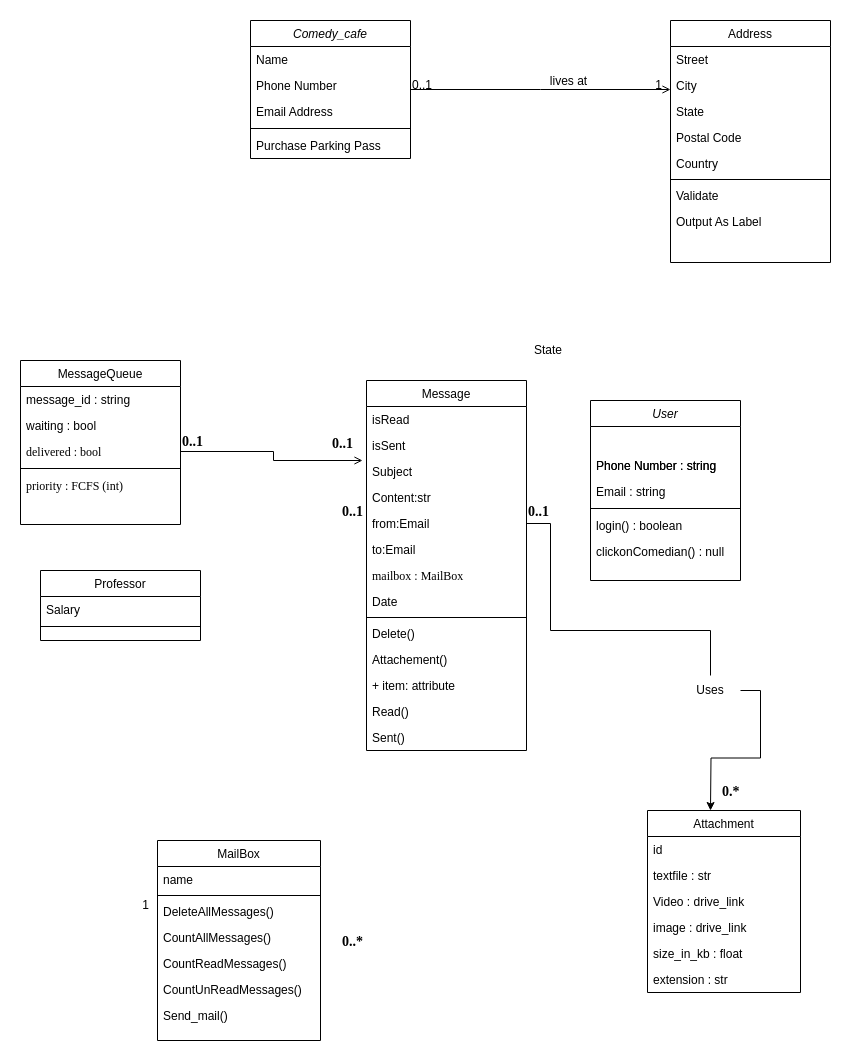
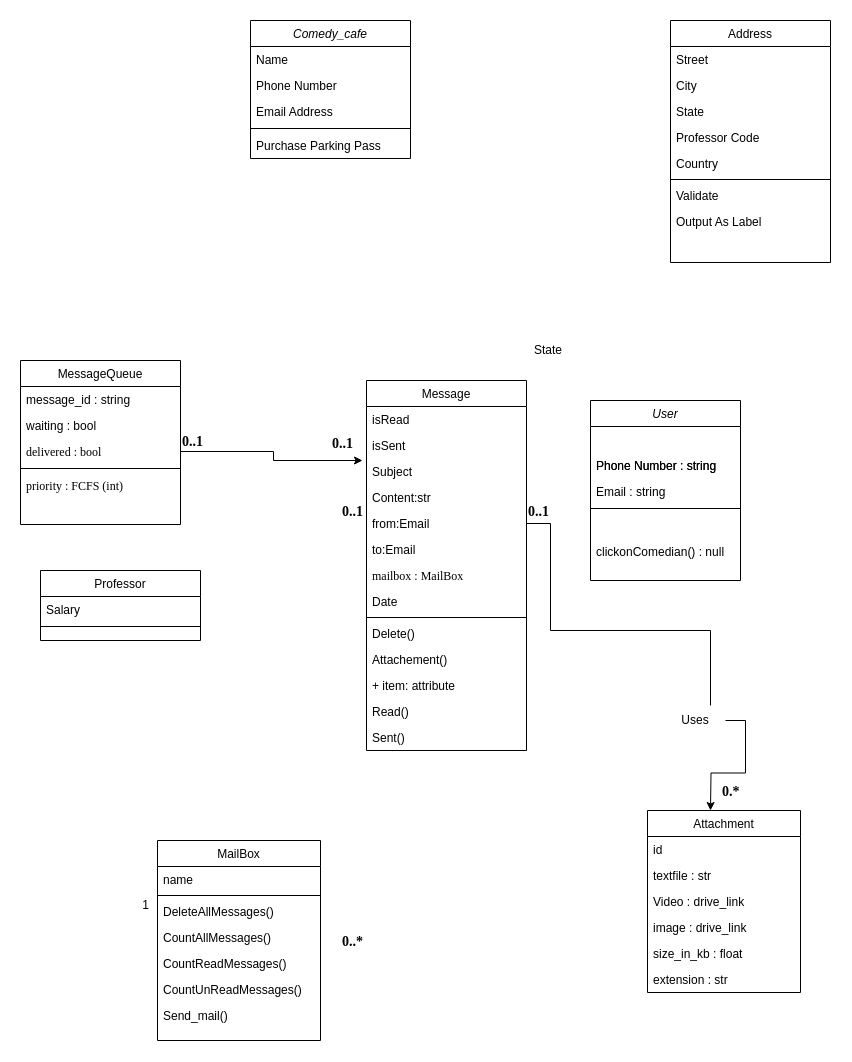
  <mxCell id="0" />
  <mxCell id="1" parent="0" />
  <mxCell id="2" value="Comedy_cafe" style="swimlane;fontStyle=2;align=center;verticalAlign=top;childLayout=stackLayout;horizontal=1;startSize=26;horizontalStack=0;resizeParent=1;resizeLast=0;collapsible=1;marginBottom=0;rounded=0;shadow=0;strokeWidth=1;" parent="1" vertex="1"><mxGeometry x="250" y="20" width="160" height="138" as="geometry"><mxRectangle x="230" y="140" width="160" height="26" as="alternateBounds" /></mxGeometry></mxCell>
  <mxCell id="3" value="Name" style="text;align=left;verticalAlign=top;spacingLeft=4;spacingRight=4;overflow=hidden;rotatable=0;points=[[0,0.5],[1,0.5]];portConstraint=eastwest;" parent="2" vertex="1"><mxGeometry y="26" width="160" height="26" as="geometry" /></mxCell>
  <mxCell id="4" value="Phone Number" style="text;align=left;verticalAlign=top;spacingLeft=4;spacingRight=4;overflow=hidden;rotatable=0;points=[[0,0.5],[1,0.5]];portConstraint=eastwest;rounded=0;shadow=0;html=0;" parent="2" vertex="1"><mxGeometry y="52" width="160" height="26" as="geometry" /></mxCell>
  <mxCell id="5" value="Email Address" style="text;align=left;verticalAlign=top;spacingLeft=4;spacingRight=4;overflow=hidden;rotatable=0;points=[[0,0.5],[1,0.5]];portConstraint=eastwest;rounded=0;shadow=0;html=0;" parent="2" vertex="1"><mxGeometry y="78" width="160" height="26" as="geometry" /></mxCell>
  <mxCell id="6" value="" style="line;html=1;strokeWidth=1;align=left;verticalAlign=middle;spacingTop=-1;spacingLeft=3;spacingRight=3;rotatable=0;labelPosition=right;points=[];portConstraint=eastwest;" parent="2" vertex="1"><mxGeometry y="104" width="160" height="8" as="geometry" /></mxCell>
  <mxCell id="7" value="Purchase Parking Pass" style="text;align=left;verticalAlign=top;spacingLeft=4;spacingRight=4;overflow=hidden;rotatable=0;points=[[0,0.5],[1,0.5]];portConstraint=eastwest;" parent="2" vertex="1"><mxGeometry y="112" width="160" height="26" as="geometry" /></mxCell>
  <mxCell id="8" value="MessageQueue" style="swimlane;fontStyle=0;align=center;verticalAlign=top;childLayout=stackLayout;horizontal=1;startSize=26;horizontalStack=0;resizeParent=1;resizeLast=0;collapsible=1;marginBottom=0;rounded=0;shadow=0;strokeWidth=1;" parent="1" vertex="1"><mxGeometry y="360" width="160" height="164" as="geometry" x="20"><mxRectangle x="130" y="380" width="160" height="26" as="alternateBounds" /></mxGeometry></mxCell>
  <mxCell id="9" value="message_id : string" style="text;align=left;verticalAlign=top;spacingLeft=4;spacingRight=4;overflow=hidden;rotatable=0;points=[[0,0.5],[1,0.5]];portConstraint=eastwest;" parent="8" vertex="1"><mxGeometry y="26" width="160" height="26" as="geometry" /></mxCell>
  <mxCell id="10" value="waiting : bool" style="text;align=left;verticalAlign=top;spacingLeft=4;spacingRight=4;overflow=hidden;rotatable=0;points=[[0,0.5],[1,0.5]];portConstraint=eastwest;rounded=0;shadow=0;html=0;" parent="8" vertex="1"><mxGeometry y="52" width="160" height="26" as="geometry" /></mxCell>
  <mxCell id="11" value="delivered : bool" style="text;strokeColor=none;fillColor=none;align=left;verticalAlign=top;spacingLeft=4;spacingRight=4;overflow=hidden;rotatable=0;points=[[0,0.5],[1,0.5]];portConstraint=eastwest;fontSize=12;fontFamily=Georgia;" vertex="1" parent="8"><mxGeometry y="78" width="160" height="26" as="geometry" /></mxCell>
  <mxCell id="12" value="" style="line;html=1;strokeWidth=1;align=left;verticalAlign=middle;spacingTop=-1;spacingLeft=3;spacingRight=3;rotatable=0;labelPosition=right;points=[];portConstraint=eastwest;" parent="8" vertex="1"><mxGeometry y="104" width="160" height="8" as="geometry" /></mxCell>
  <mxCell id="13" value="priority : FCFS (int)" style="text;strokeColor=none;fillColor=none;align=left;verticalAlign=top;spacingLeft=4;spacingRight=4;overflow=hidden;rotatable=0;points=[[0,0.5],[1,0.5]];portConstraint=eastwest;fontSize=12;fontFamily=Georgia;" vertex="1" parent="8"><mxGeometry y="112" width="160" height="26" as="geometry" /></mxCell>
  <mxCell id="14" value="Professor" style="swimlane;fontStyle=0;align=center;verticalAlign=top;childLayout=stackLayout;horizontal=1;startSize=26;horizontalStack=0;resizeParent=1;resizeLast=0;collapsible=1;marginBottom=0;rounded=0;shadow=0;strokeWidth=1;" parent="1" vertex="1"><mxGeometry x="40" y="570" width="160" height="70" as="geometry"><mxRectangle x="340" y="380" width="170" height="26" as="alternateBounds" /></mxGeometry></mxCell>
  <mxCell id="15" value="Salary" style="text;align=left;verticalAlign=top;spacingLeft=4;spacingRight=4;overflow=hidden;rotatable=0;points=[[0,0.5],[1,0.5]];portConstraint=eastwest;" parent="14" vertex="1"><mxGeometry y="26" width="160" height="26" as="geometry" /></mxCell>
  <mxCell id="16" value="" style="line;html=1;strokeWidth=1;align=left;verticalAlign=middle;spacingTop=-1;spacingLeft=3;spacingRight=3;rotatable=0;labelPosition=right;points=[];portConstraint=eastwest;" parent="14" vertex="1"><mxGeometry y="52" width="160" height="8" as="geometry" /></mxCell>
  <mxCell id="17" value="Address" style="swimlane;fontStyle=0;align=center;verticalAlign=top;childLayout=stackLayout;horizontal=1;startSize=26;horizontalStack=0;resizeParent=1;resizeLast=0;collapsible=1;marginBottom=0;rounded=0;shadow=0;strokeWidth=1;" parent="1" vertex="1"><mxGeometry x="670" y="20" width="160" height="242" as="geometry"><mxRectangle x="550" y="140" width="160" height="26" as="alternateBounds" /></mxGeometry></mxCell>
  <mxCell id="18" value="Street" style="text;align=left;verticalAlign=top;spacingLeft=4;spacingRight=4;overflow=hidden;rotatable=0;points=[[0,0.5],[1,0.5]];portConstraint=eastwest;" parent="17" vertex="1"><mxGeometry y="26" width="160" height="26" as="geometry" /></mxCell>
  <mxCell id="19" value="City" style="text;align=left;verticalAlign=top;spacingLeft=4;spacingRight=4;overflow=hidden;rotatable=0;points=[[0,0.5],[1,0.5]];portConstraint=eastwest;rounded=0;shadow=0;html=0;" parent="17" vertex="1"><mxGeometry y="52" width="160" height="26" as="geometry" /></mxCell>
  <mxCell id="20" value="State" style="text;align=left;verticalAlign=top;spacingLeft=4;spacingRight=4;overflow=hidden;rotatable=0;points=[[0,0.5],[1,0.5]];portConstraint=eastwest;rounded=0;shadow=0;html=0;" parent="17" vertex="1"><mxGeometry y="78" width="160" height="26" as="geometry" /></mxCell>
- <mxCell id="21" value="Postal Code" style="text;align=left;verticalAlign=top;spacingLeft=4;spacingRight=4;overflow=hidden;rotatable=0;points=[[0,0.5],[1,0.5]];portConstraint=eastwest;rounded=0;shadow=0;html=0;" parent="17" vertex="1"><mxGeometry y="104" width="160" height="26" as="geometry" /></mxCell>
+ <mxCell id="21" value="Professor Code" style="text;align=left;verticalAlign=top;spacingLeft=4;spacingRight=4;overflow=hidden;rotatable=0;points=[[0,0.5],[1,0.5]];portConstraint=eastwest;rounded=0;shadow=0;html=0;" parent="17" vertex="1"><mxGeometry y="104" width="160" height="26" as="geometry" /></mxCell>
  <mxCell id="22" value="Country" style="text;align=left;verticalAlign=top;spacingLeft=4;spacingRight=4;overflow=hidden;rotatable=0;points=[[0,0.5],[1,0.5]];portConstraint=eastwest;rounded=0;shadow=0;html=0;" parent="17" vertex="1"><mxGeometry y="130" width="160" height="26" as="geometry" /></mxCell>
  <mxCell id="23" value="" style="line;html=1;strokeWidth=1;align=left;verticalAlign=middle;spacingTop=-1;spacingLeft=3;spacingRight=3;rotatable=0;labelPosition=right;points=[];portConstraint=eastwest;" parent="17" vertex="1"><mxGeometry y="156" width="160" height="6" as="geometry" /></mxCell>
  <mxCell id="24" value="Validate" style="text;align=left;verticalAlign=top;spacingLeft=4;spacingRight=4;overflow=hidden;rotatable=0;points=[[0,0.5],[1,0.5]];portConstraint=eastwest;" parent="17" vertex="1"><mxGeometry y="162" width="160" height="26" as="geometry" /></mxCell>
  <mxCell id="25" value="Output As Label" style="text;align=left;verticalAlign=top;spacingLeft=4;spacingRight=4;overflow=hidden;rotatable=0;points=[[0,0.5],[1,0.5]];portConstraint=eastwest;" parent="17" vertex="1"><mxGeometry y="188" width="160" height="26" as="geometry" /></mxCell>
- <mxCell id="26" value="" style="endArrow=open;shadow=0;strokeWidth=1;rounded=0;endFill=1;edgeStyle=elbowEdgeStyle;elbow=vertical;" parent="1" source="2" target="17" edge="1"><mxGeometry x="0.5" y="41" relative="1" as="geometry"><mxPoint x="400" y="192" as="sourcePoint" /><mxPoint x="560" y="192" as="targetPoint" /><mxPoint x="-40" y="32" as="offset" /></mxGeometry></mxCell>
- <mxCell id="27" value="0..1" style="resizable=0;align=left;verticalAlign=bottom;labelBackgroundColor=none;fontSize=12;" parent="26" connectable="0" vertex="1"><mxGeometry x="-1" relative="1" as="geometry"><mxPoint y="4" as="offset" /></mxGeometry></mxCell>
- <mxCell id="28" value="1" style="resizable=0;align=right;verticalAlign=bottom;labelBackgroundColor=none;fontSize=12;" parent="26" connectable="0" vertex="1"><mxGeometry x="1" relative="1" as="geometry"><mxPoint x="-7" y="4" as="offset" /></mxGeometry></mxCell>
- <mxCell id="29" value="lives at" style="text;html=1;resizable=0;points=[];;align=center;verticalAlign=middle;labelBackgroundColor=none;rounded=0;shadow=0;strokeWidth=1;fontSize=12;" parent="26" vertex="1" connectable="0"><mxGeometry x="0.5" y="49" relative="1" as="geometry"><mxPoint x="-38" y="40" as="offset" /></mxGeometry></mxCell>
  <mxCell id="30" value="User" style="swimlane;fontStyle=2;align=center;verticalAlign=top;childLayout=stackLayout;horizontal=1;startSize=26;horizontalStack=0;resizeParent=1;resizeLast=0;collapsible=1;marginBottom=0;rounded=0;shadow=0;strokeWidth=1;" vertex="1" parent="1"><mxGeometry x="590" y="400" width="150" height="180" as="geometry"><mxRectangle x="230" y="140" width="160" height="26" as="alternateBounds" /></mxGeometry></mxCell>
  <mxCell id="31" value="" style="group" vertex="1" connectable="0" parent="30"><mxGeometry y="26" width="150" height="112" as="geometry" /></mxCell>
  <mxCell id="32" value="Phone Number : string" style="text;align=left;verticalAlign=top;spacingLeft=4;spacingRight=4;overflow=hidden;rotatable=0;points=[[0,0.5],[1,0.5]];portConstraint=eastwest;rounded=0;shadow=0;html=0;" vertex="1" parent="31"><mxGeometry y="26" width="150" height="26" as="geometry" /></mxCell>
  <mxCell id="33" value="Email : string" style="text;align=left;verticalAlign=top;spacingLeft=4;spacingRight=4;overflow=hidden;rotatable=0;points=[[0,0.5],[1,0.5]];portConstraint=eastwest;rounded=0;shadow=0;html=0;" vertex="1" parent="31"><mxGeometry y="52" width="150" height="26" as="geometry" /></mxCell>
  <mxCell id="34" value="" style="line;html=1;strokeWidth=1;align=left;verticalAlign=middle;spacingTop=-1;spacingLeft=3;spacingRight=3;rotatable=0;labelPosition=right;points=[];portConstraint=eastwest;" vertex="1" parent="31"><mxGeometry y="78" width="150" height="8" as="geometry" /></mxCell>
- <mxCell id="35" value="login() : boolean" style="text;align=left;verticalAlign=top;spacingLeft=4;spacingRight=4;overflow=hidden;rotatable=0;points=[[0,0.5],[1,0.5]];portConstraint=eastwest;" vertex="1" parent="31"><mxGeometry y="86" width="150" height="26" as="geometry" /></mxCell>
  <mxCell id="36" value="clickonComedian() : null" style="text;strokeColor=none;fillColor=none;align=left;verticalAlign=top;spacingLeft=4;spacingRight=4;overflow=hidden;rotatable=0;points=[[0,0.5],[1,0.5]];portConstraint=eastwest;" vertex="1" parent="30"><mxGeometry y="138" width="150" height="26" as="geometry" /></mxCell>
  <mxCell id="37" value="Phone Number : string" style="text;align=left;verticalAlign=top;spacingLeft=4;spacingRight=4;overflow=hidden;rotatable=0;points=[[0,0.5],[1,0.5]];portConstraint=eastwest;rounded=0;shadow=0;html=0;" vertex="1" parent="1"><mxGeometry x="590" y="452" width="150" height="26" as="geometry" /></mxCell>
  <mxCell id="38" value="State" style="text;align=left;verticalAlign=top;spacingLeft=4;spacingRight=4;overflow=hidden;rotatable=0;points=[[0,0.5],[1,0.5]];portConstraint=eastwest;rounded=0;shadow=0;html=0;" vertex="1" parent="1"><mxGeometry x="528" y="336" width="162" height="24" as="geometry" /></mxCell>
  <mxCell id="39" value="Message" style="swimlane;fontStyle=0;align=center;verticalAlign=top;childLayout=stackLayout;horizontal=1;startSize=26;horizontalStack=0;resizeParent=1;resizeLast=0;collapsible=1;marginBottom=0;rounded=0;shadow=0;strokeWidth=1;" vertex="1" parent="1"><mxGeometry x="366" y="380" width="160" height="370" as="geometry"><mxRectangle x="550" y="140" width="160" height="26" as="alternateBounds" /></mxGeometry></mxCell>
  <mxCell id="40" value="isRead" style="text;align=left;verticalAlign=top;spacingLeft=4;spacingRight=4;overflow=hidden;rotatable=0;points=[[0,0.5],[1,0.5]];portConstraint=eastwest;" vertex="1" parent="39"><mxGeometry y="26" width="160" height="26" as="geometry" /></mxCell>
  <mxCell id="41" value="isSent" style="text;align=left;verticalAlign=top;spacingLeft=4;spacingRight=4;overflow=hidden;rotatable=0;points=[[0,0.5],[1,0.5]];portConstraint=eastwest;rounded=0;shadow=0;html=0;" vertex="1" parent="39"><mxGeometry y="52" width="160" height="26" as="geometry" /></mxCell>
  <mxCell id="42" value="Subject" style="text;align=left;verticalAlign=top;spacingLeft=4;spacingRight=4;overflow=hidden;rotatable=0;points=[[0,0.5],[1,0.5]];portConstraint=eastwest;rounded=0;shadow=0;html=0;" vertex="1" parent="39"><mxGeometry y="78" width="160" height="26" as="geometry" /></mxCell>
  <mxCell id="43" value="Content:str " style="text;align=left;verticalAlign=top;spacingLeft=4;spacingRight=4;overflow=hidden;rotatable=0;points=[[0,0.5],[1,0.5]];portConstraint=eastwest;rounded=0;shadow=0;html=0;" vertex="1" parent="39"><mxGeometry y="104" width="160" height="26" as="geometry" /></mxCell>
  <mxCell id="44" value="from:Email" style="text;strokeColor=none;fillColor=none;align=left;verticalAlign=top;spacingLeft=4;spacingRight=4;overflow=hidden;rotatable=0;points=[[0,0.5],[1,0.5]];portConstraint=eastwest;" vertex="1" parent="39"><mxGeometry y="130" width="160" height="26" as="geometry" /></mxCell>
  <mxCell id="45" value="to:Email" style="text;align=left;verticalAlign=top;spacingLeft=4;spacingRight=4;overflow=hidden;rotatable=0;points=[[0,0.5],[1,0.5]];portConstraint=eastwest;rounded=0;shadow=0;html=0;" vertex="1" parent="39"><mxGeometry y="156" width="160" height="26" as="geometry" /></mxCell>
  <mxCell id="46" value="mailbox : MailBox" style="text;strokeColor=none;fillColor=none;align=left;verticalAlign=top;spacingLeft=4;spacingRight=4;overflow=hidden;rotatable=0;points=[[0,0.5],[1,0.5]];portConstraint=eastwest;fontSize=12;fontFamily=Georgia;" vertex="1" parent="39"><mxGeometry y="182" width="160" height="26" as="geometry" /></mxCell>
  <mxCell id="47" value="Date" style="text;strokeColor=none;fillColor=none;align=left;verticalAlign=top;spacingLeft=4;spacingRight=4;overflow=hidden;rotatable=0;points=[[0,0.5],[1,0.5]];portConstraint=eastwest;" vertex="1" parent="39"><mxGeometry y="208" width="160" height="26" as="geometry" /></mxCell>
  <mxCell id="48" value="" style="line;html=1;strokeWidth=1;align=left;verticalAlign=middle;spacingTop=-1;spacingLeft=3;spacingRight=3;rotatable=0;labelPosition=right;points=[];portConstraint=eastwest;" vertex="1" parent="39"><mxGeometry y="234" width="160" height="6" as="geometry" /></mxCell>
  <mxCell id="49" value="Delete()" style="text;strokeColor=none;fillColor=none;align=left;verticalAlign=top;spacingLeft=4;spacingRight=4;overflow=hidden;rotatable=0;points=[[0,0.5],[1,0.5]];portConstraint=eastwest;" vertex="1" parent="39"><mxGeometry y="240" width="160" height="26" as="geometry" /></mxCell>
  <mxCell id="50" value="Attachement()" style="text;strokeColor=none;fillColor=none;align=left;verticalAlign=top;spacingLeft=4;spacingRight=4;overflow=hidden;rotatable=0;points=[[0,0.5],[1,0.5]];portConstraint=eastwest;" vertex="1" parent="39"><mxGeometry y="266" width="160" height="26" as="geometry" /></mxCell>
  <mxCell id="51" value="+ item: attribute" style="text;strokeColor=none;fillColor=none;align=left;verticalAlign=top;spacingLeft=4;spacingRight=4;overflow=hidden;rotatable=0;points=[[0,0.5],[1,0.5]];portConstraint=eastwest;" vertex="1" parent="39"><mxGeometry y="292" width="160" height="26" as="geometry" /></mxCell>
  <mxCell id="52" value="Read()" style="text;align=left;verticalAlign=top;spacingLeft=4;spacingRight=4;overflow=hidden;rotatable=0;points=[[0,0.5],[1,0.5]];portConstraint=eastwest;" vertex="1" parent="39"><mxGeometry y="318" width="160" height="26" as="geometry" /></mxCell>
  <mxCell id="53" value="Sent()" style="text;align=left;verticalAlign=top;spacingLeft=4;spacingRight=4;overflow=hidden;rotatable=0;points=[[0,0.5],[1,0.5]];portConstraint=eastwest;" vertex="1" parent="39"><mxGeometry y="344" width="160" height="26" as="geometry" /></mxCell>
  <mxCell id="54" value="MailBox" style="swimlane;fontStyle=0;align=center;verticalAlign=top;childLayout=stackLayout;horizontal=1;startSize=26;horizontalStack=0;resizeParent=1;resizeLast=0;collapsible=1;marginBottom=0;rounded=0;shadow=0;strokeWidth=1;" vertex="1" parent="1"><mxGeometry x="157" y="840" width="163" height="200" as="geometry"><mxRectangle x="550" y="140" width="160" height="26" as="alternateBounds" /></mxGeometry></mxCell>
  <mxCell id="55" value="name" style="text;align=left;verticalAlign=top;spacingLeft=4;spacingRight=4;overflow=hidden;rotatable=0;points=[[0,0.5],[1,0.5]];portConstraint=eastwest;" vertex="1" parent="54"><mxGeometry y="26" width="163" height="26" as="geometry" /></mxCell>
  <mxCell id="56" value="" style="line;html=1;strokeWidth=1;align=left;verticalAlign=middle;spacingTop=-1;spacingLeft=3;spacingRight=3;rotatable=0;labelPosition=right;points=[];portConstraint=eastwest;" vertex="1" parent="54"><mxGeometry y="52" width="163" height="6" as="geometry" /></mxCell>
  <mxCell id="57" value="DeleteAllMessages()" style="text;strokeColor=none;fillColor=none;align=left;verticalAlign=top;spacingLeft=4;spacingRight=4;overflow=hidden;rotatable=0;points=[[0,0.5],[1,0.5]];portConstraint=eastwest;" vertex="1" parent="54"><mxGeometry y="58" width="163" height="26" as="geometry" /></mxCell>
  <mxCell id="58" value="CountAllMessages()" style="text;strokeColor=none;fillColor=none;align=left;verticalAlign=top;spacingLeft=4;spacingRight=4;overflow=hidden;rotatable=0;points=[[0,0.5],[1,0.5]];portConstraint=eastwest;" vertex="1" parent="54"><mxGeometry y="84" width="163" height="26" as="geometry" /></mxCell>
  <mxCell id="59" value="CountReadMessages()" style="text;strokeColor=none;fillColor=none;align=left;verticalAlign=top;spacingLeft=4;spacingRight=4;overflow=hidden;rotatable=0;points=[[0,0.5],[1,0.5]];portConstraint=eastwest;" vertex="1" parent="54"><mxGeometry y="110" width="163" height="26" as="geometry" /></mxCell>
  <mxCell id="60" value="CountUnReadMessages()" style="text;align=left;verticalAlign=top;spacingLeft=4;spacingRight=4;overflow=hidden;rotatable=0;points=[[0,0.5],[1,0.5]];portConstraint=eastwest;" vertex="1" parent="54"><mxGeometry y="136" width="163" height="26" as="geometry" /></mxCell>
  <mxCell id="61" value="Send_mail()" style="text;align=left;verticalAlign=top;spacingLeft=4;spacingRight=4;overflow=hidden;rotatable=0;points=[[0,0.5],[1,0.5]];portConstraint=eastwest;" vertex="1" parent="54"><mxGeometry y="162" width="163" height="26" as="geometry" /></mxCell>
  <mxCell id="62" value="1" style="resizable=0;align=right;verticalAlign=bottom;labelBackgroundColor=none;fontSize=12;" connectable="0" vertex="1" parent="1"><mxGeometry x="150" y="913" as="geometry" /></mxCell>
  <mxCell id="63" value="Attachment" style="swimlane;fontStyle=0;align=center;verticalAlign=top;childLayout=stackLayout;horizontal=1;startSize=26;horizontalStack=0;resizeParent=1;resizeLast=0;collapsible=1;marginBottom=0;rounded=0;shadow=0;strokeWidth=1;" vertex="1" parent="1"><mxGeometry x="647" y="810" width="153" height="182" as="geometry"><mxRectangle x="550" y="140" width="160" height="26" as="alternateBounds" /></mxGeometry></mxCell>
  <mxCell id="64" value="id" style="text;align=left;verticalAlign=top;spacingLeft=4;spacingRight=4;overflow=hidden;rotatable=0;points=[[0,0.5],[1,0.5]];portConstraint=eastwest;" vertex="1" parent="63"><mxGeometry y="26" width="153" height="26" as="geometry" /></mxCell>
  <mxCell id="65" value="textfile : str" style="text;align=left;verticalAlign=top;spacingLeft=4;spacingRight=4;overflow=hidden;rotatable=0;points=[[0,0.5],[1,0.5]];portConstraint=eastwest;rounded=0;shadow=0;html=0;" vertex="1" parent="63"><mxGeometry y="52" width="153" height="26" as="geometry" /></mxCell>
  <mxCell id="66" value="Video : drive_link" style="text;align=left;verticalAlign=top;spacingLeft=4;spacingRight=4;overflow=hidden;rotatable=0;points=[[0,0.5],[1,0.5]];portConstraint=eastwest;rounded=0;shadow=0;html=0;" vertex="1" parent="63"><mxGeometry y="78" width="153" height="26" as="geometry" /></mxCell>
  <mxCell id="67" value="image : drive_link" style="text;align=left;verticalAlign=top;spacingLeft=4;spacingRight=4;overflow=hidden;rotatable=0;points=[[0,0.5],[1,0.5]];portConstraint=eastwest;rounded=0;shadow=0;html=0;" vertex="1" parent="63"><mxGeometry y="104" width="153" height="26" as="geometry" /></mxCell>
  <mxCell id="68" value="size_in_kb : float " style="text;align=left;verticalAlign=top;spacingLeft=4;spacingRight=4;overflow=hidden;rotatable=0;points=[[0,0.5],[1,0.5]];portConstraint=eastwest;rounded=0;shadow=0;html=0;" vertex="1" parent="63"><mxGeometry y="130" width="153" height="26" as="geometry" /></mxCell>
  <mxCell id="69" value="extension : str" style="text;align=left;verticalAlign=top;spacingLeft=4;spacingRight=4;overflow=hidden;rotatable=0;points=[[0,0.5],[1,0.5]];portConstraint=eastwest;rounded=0;shadow=0;html=0;" vertex="1" parent="63"><mxGeometry y="156" width="153" height="26" as="geometry" /></mxCell>
  <mxCell id="70" style="edgeStyle=orthogonalEdgeStyle;rounded=0;orthogonalLoop=1;jettySize=auto;html=1;exitX=1;exitY=0.5;exitDx=0;exitDy=0;startArrow=none;" edge="1" parent="1" source="72"><mxGeometry relative="1" as="geometry"><mxPoint x="710" y="810" as="targetPoint" /><Array as="points" /></mxGeometry></mxCell>
  <mxCell id="71" value="" style="edgeStyle=orthogonalEdgeStyle;rounded=0;orthogonalLoop=1;jettySize=auto;html=1;exitX=1;exitY=0.5;exitDx=0;exitDy=0;endArrow=none;" edge="1" parent="1" source="44" target="72"><mxGeometry relative="1" as="geometry"><mxPoint x="710" y="810" as="targetPoint" /><mxPoint x="526" y="523" as="sourcePoint" /><Array as="points"><mxPoint x="550" y="523" /><mxPoint x="550" y="630" /><mxPoint x="710" y="630" /></Array></mxGeometry></mxCell>
- <mxCell id="72" value="Uses" style="text;html=1;strokeColor=none;fillColor=none;align=center;verticalAlign=middle;whiteSpace=wrap;rounded=0;" vertex="1" parent="1"><mxGeometry x="680" y="675" width="60" height="30" as="geometry" /></mxCell>
+ <mxCell id="72" value="Uses" style="text;html=1;strokeColor=none;fillColor=none;align=center;verticalAlign=middle;whiteSpace=wrap;rounded=0;" vertex="1" parent="1"><mxGeometry x="665" y="705" width="60" height="30" as="geometry" /></mxCell>
  <mxCell id="73" value="0.*" style="resizable=0;align=left;verticalAlign=bottom;labelBackgroundColor=none;fontSize=14;fontStyle=1;fontFamily=Georgia;" connectable="0" vertex="1" parent="1"><mxGeometry x="720" y="800" as="geometry" /></mxCell>
  <mxCell id="74" value="0..1" style="resizable=0;align=left;verticalAlign=bottom;labelBackgroundColor=none;fontSize=14;fontStyle=1;fontFamily=Georgia;" connectable="0" vertex="1" parent="1"><mxGeometry x="526" y="520" as="geometry" /></mxCell>
  <mxCell id="75" value="0..*" style="resizable=0;align=left;verticalAlign=bottom;labelBackgroundColor=none;fontSize=14;fontStyle=1;fontFamily=Georgia;fillColor=#ffe6cc;" connectable="0" vertex="1" parent="1"><mxGeometry x="340" y="950" as="geometry" /></mxCell>
  <mxCell id="76" value="0..1" style="resizable=0;align=left;verticalAlign=bottom;labelBackgroundColor=none;fontSize=14;fontStyle=1;fontFamily=Georgia;" connectable="0" vertex="1" parent="1"><mxGeometry x="340" y="520" as="geometry" /></mxCell>
- <mxCell id="77" style="edgeStyle=orthogonalEdgeStyle;rounded=0;orthogonalLoop=1;jettySize=auto;html=1;exitX=1;exitY=0.5;exitDx=0;exitDy=0;entryX=-0.025;entryY=0.077;entryDx=0;entryDy=0;entryPerimeter=0;fontFamily=Georgia;fontSize=12;endArrow=open;" edge="1" parent="1" source="11" target="42"><mxGeometry relative="1" as="geometry" /></mxCell>
+ <mxCell id="77" style="edgeStyle=orthogonalEdgeStyle;rounded=0;orthogonalLoop=1;jettySize=auto;html=1;exitX=1;exitY=0.5;exitDx=0;exitDy=0;entryX=-0.025;entryY=0.077;entryDx=0;entryDy=0;entryPerimeter=0;fontFamily=Georgia;fontSize=12;" edge="1" parent="1" source="11" target="42"><mxGeometry relative="1" as="geometry" /></mxCell>
  <mxCell id="78" value="0..1" style="resizable=0;align=left;verticalAlign=bottom;labelBackgroundColor=none;fontSize=14;fontStyle=1;fontFamily=Georgia;" connectable="0" vertex="1" parent="1"><mxGeometry x="180" y="450" as="geometry" /></mxCell>
  <mxCell id="79" value="0..1" style="resizable=0;align=left;verticalAlign=bottom;labelBackgroundColor=none;fontSize=14;fontStyle=1;fontFamily=Georgia;" connectable="0" vertex="1" parent="1"><mxGeometry x="330" y="452" as="geometry" /></mxCell>
